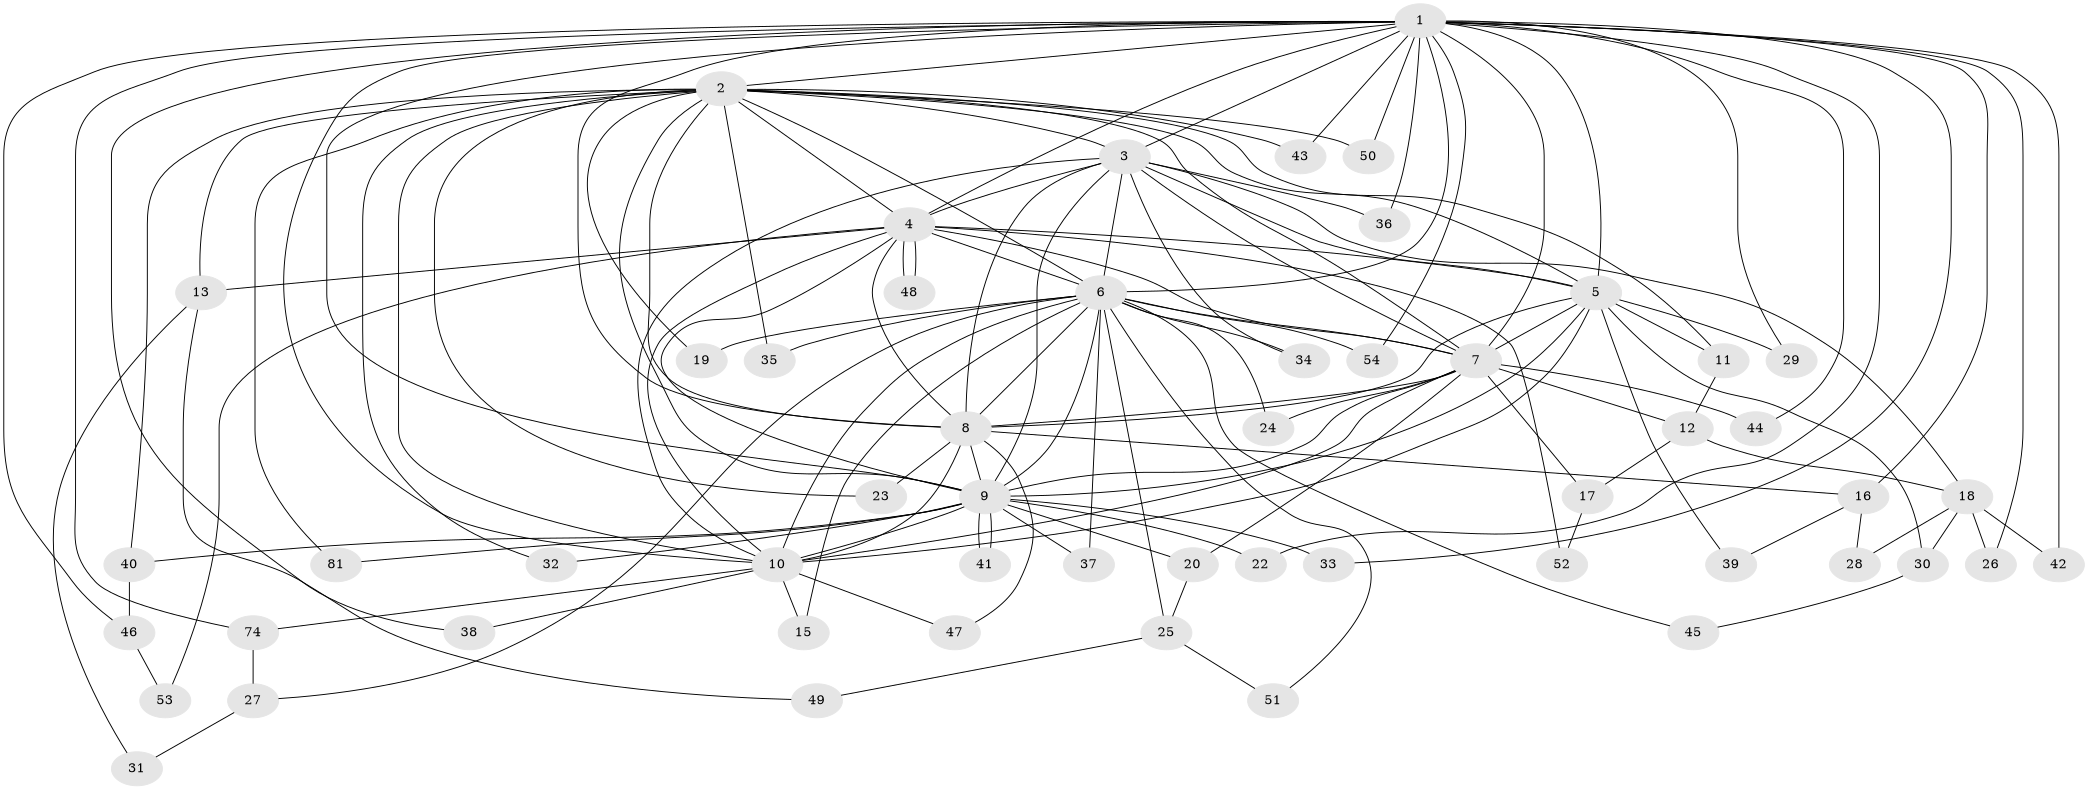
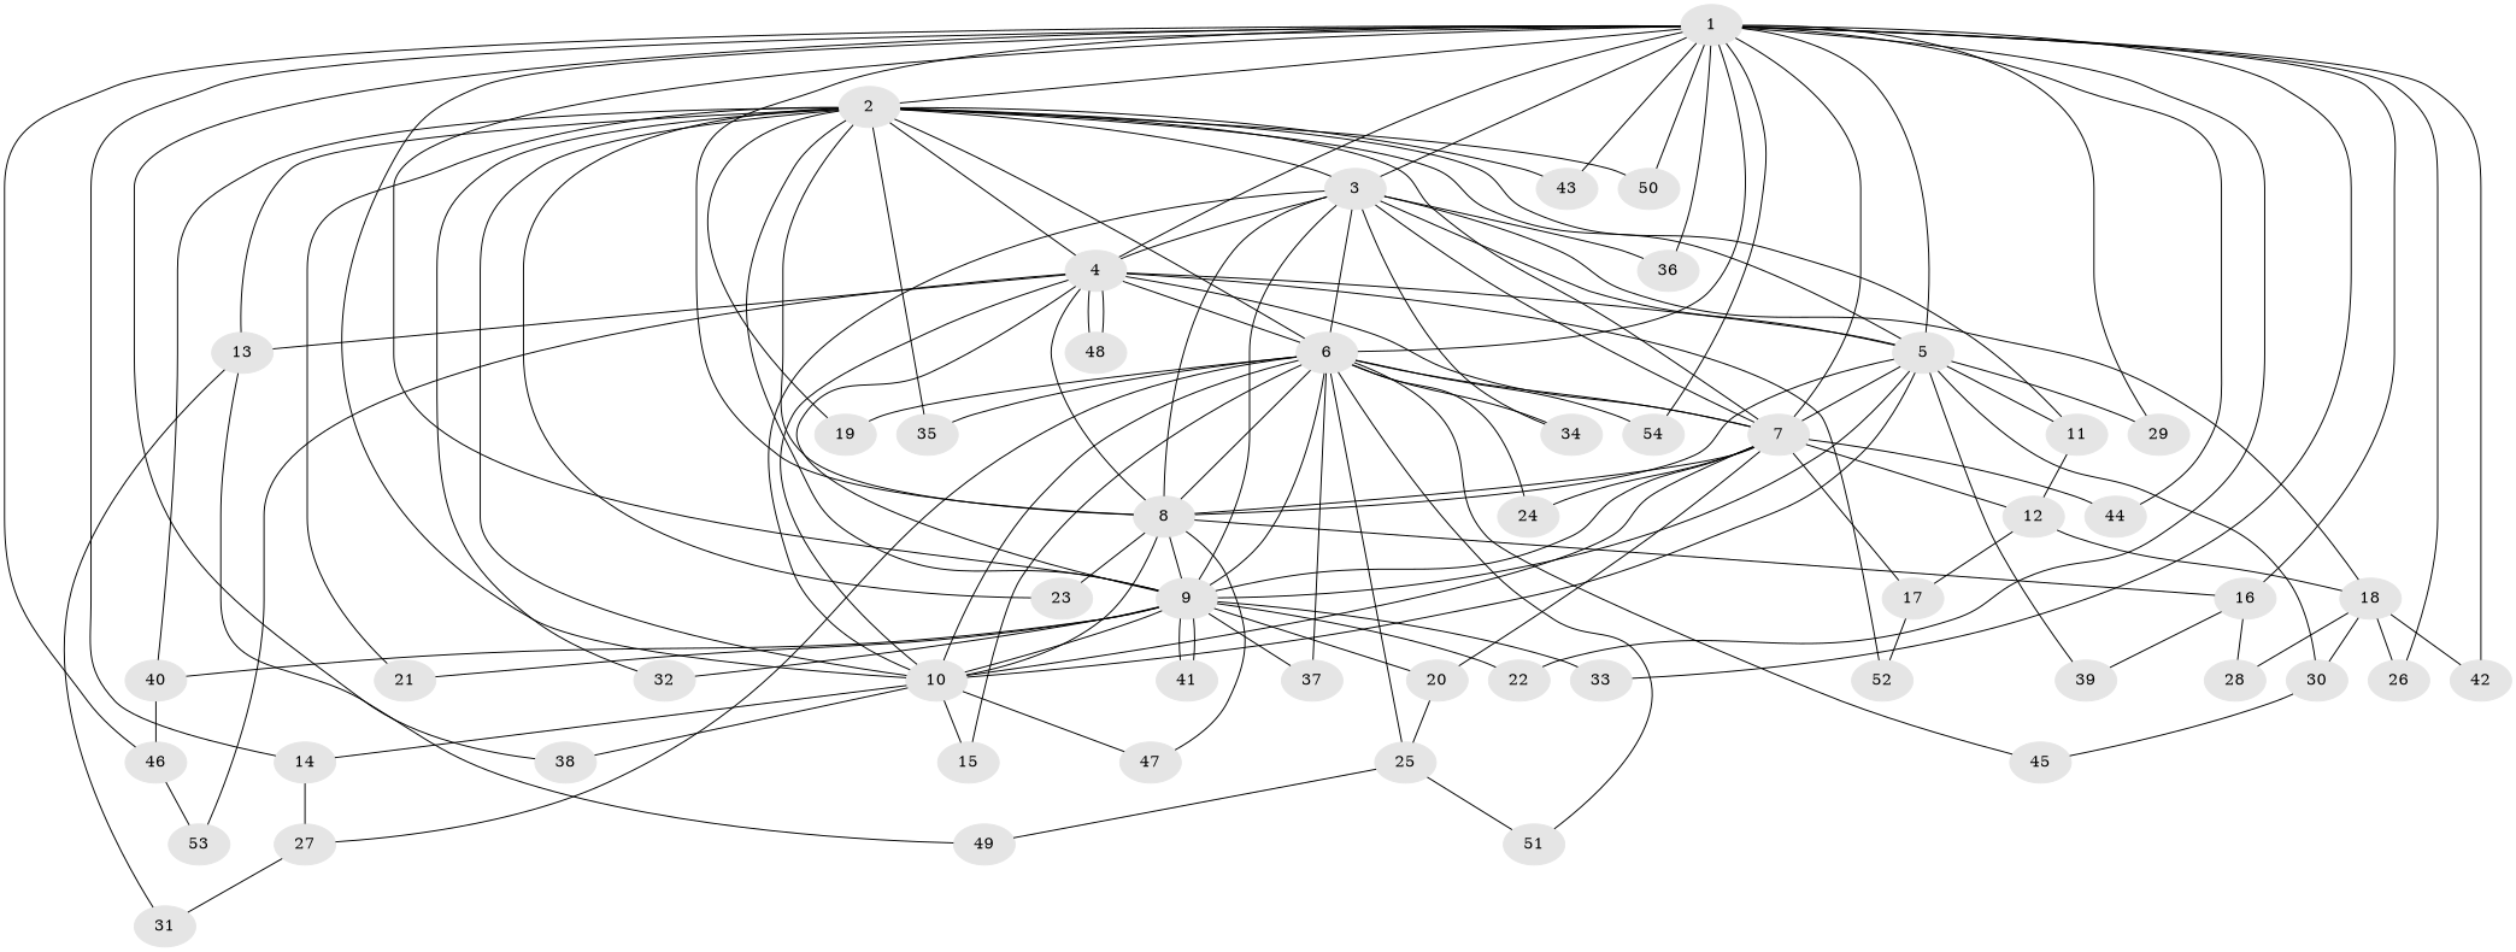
  graph {
    node [color=gray90 style=filled]
    1
    2
    3
    4
    5
    6
    7
    8
    9
    10
-   14 [label=74]
+   14
    16
    22
    26
    29
    33
    36
    38
    42
    43
    44
    46
    50
    54
    11
    13
    19
-   21 [label=81]
+   21
    23
    32
    35
    40
    18
    34
    48
    52
    53
    30
    39
    15
    24
    25
    27
    37
    45
    51
    12
    17
    20
    47
    41
    28
    31
    49
    1 -- 2
    1 -- 3
    1 -- 4
    1 -- 5
    1 -- 6
    1 -- 7
    1 -- 8
    1 -- 9
    1 -- 10
    1 -- 14
    1 -- 16
    1 -- 22
    1 -- 26
    1 -- 29
    1 -- 33
    1 -- 36
    1 -- 38
    1 -- 42
    1 -- 43
    1 -- 44
    1 -- 46
    1 -- 50
    1 -- 54
    2 -- 3
    2 -- 4
    2 -- 5
    2 -- 6
    2 -- 7
    2 -- 8
    2 -- 9
    2 -- 10
    2 -- 43
    2 -- 50
    2 -- 11
    2 -- 13
    2 -- 19
    2 -- 21
    2 -- 23
    2 -- 32
    2 -- 35
    2 -- 40
    3 -- 4
    3 -- 5
    3 -- 6
    3 -- 7
    3 -- 8
    3 -- 9
    3 -- 10
    3 -- 36
    3 -- 18
    3 -- 34
    4 -- 5
    4 -- 6
    4 -- 7
    4 -- 8
    4 -- 9
    4 -- 10
    4 -- 13
    4 -- 48
    4 -- 48
    4 -- 52
    4 -- 53
    5 -- 7
    5 -- 8
    5 -- 9
    5 -- 10
    5 -- 29
    5 -- 11
    5 -- 30
    5 -- 39
    6 -- 7
    6 -- 8
    6 -- 9
    6 -- 10
    6 -- 54
    6 -- 19
    6 -- 35
    6 -- 34
    6 -- 15
    6 -- 24
    6 -- 25
    6 -- 27
    6 -- 37
    6 -- 45
    6 -- 51
    7 -- 8
    7 -- 9
    7 -- 10
    7 -- 44
    7 -- 24
    7 -- 12
    7 -- 17
    7 -- 20
    8 -- 9
    8 -- 10
    8 -- 16
    8 -- 23
    8 -- 47
    9 -- 10
    9 -- 22
    9 -- 33
    9 -- 21
    9 -- 32
    9 -- 40
    9 -- 37
    9 -- 20
    9 -- 41
    9 -- 41
    10 -- 14
    10 -- 38
    10 -- 15
    10 -- 47
    14 -- 27
    16 -- 39
    16 -- 28
    46 -- 53
    11 -- 12
    13 -- 31
    13 -- 49
    40 -- 46
    18 -- 26
    18 -- 42
    18 -- 30
    18 -- 28
    30 -- 45
    25 -- 51
    25 -- 49
    27 -- 31
    12 -- 18
    12 -- 17
    17 -- 52
    20 -- 25
  }
